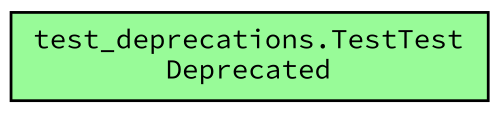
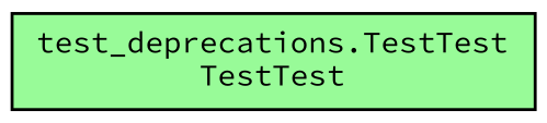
  digraph {
    rankdir=LR
    fontname="Source Code Pro"
-   n1 [color=black fillcolor=palegreen fontname="Source Code Pro" fontsize=10 height=0.2 label="test_deprecations.TestTest\lDeprecated" shape=record style=filled width=0.4]
+   n1 [color=black fillcolor=palegreen fontname="Source Code Pro" fontsize=10 height=0.2 label="test_deprecations.TestTest\lTestTest" shape=record style=filled width=0.4]
  }
